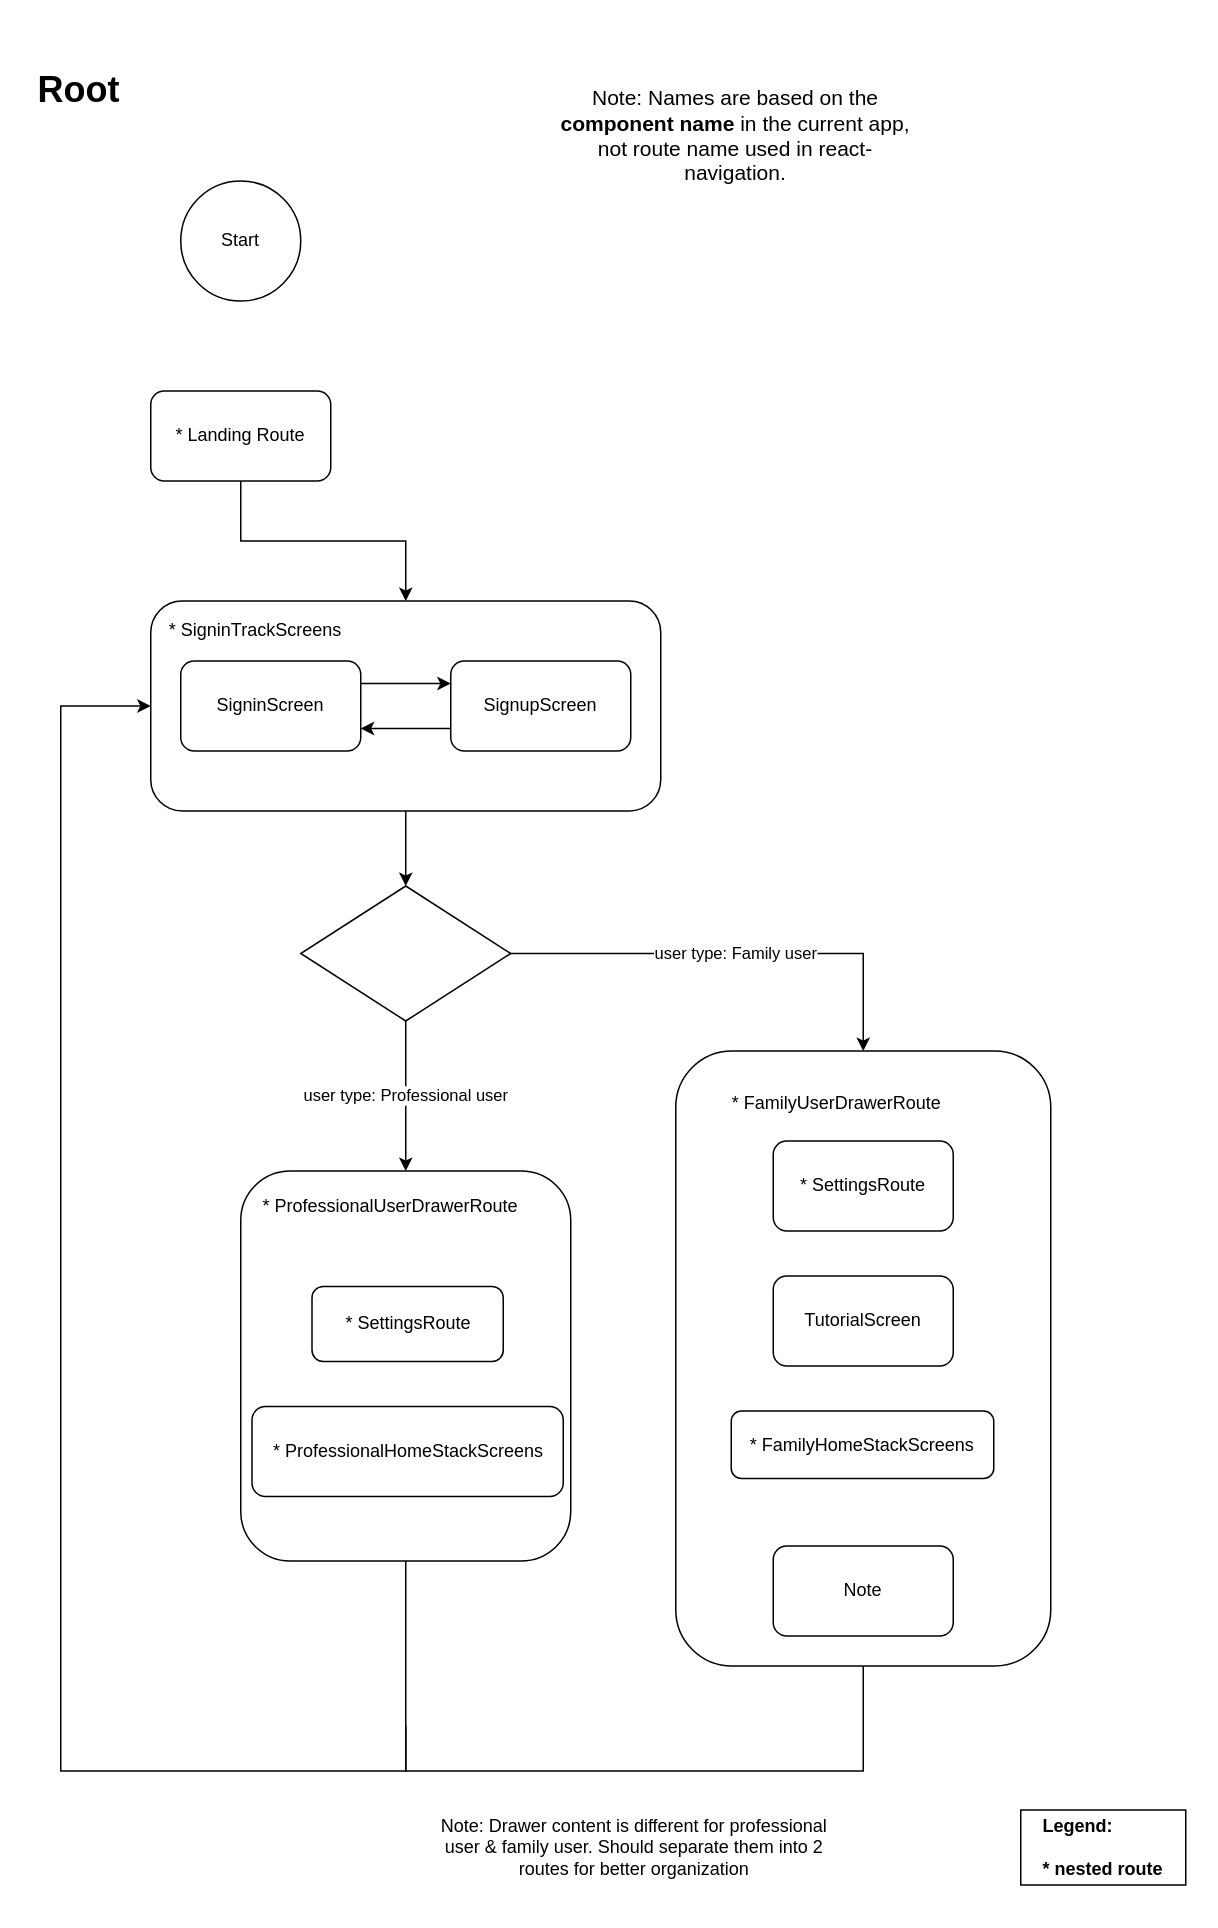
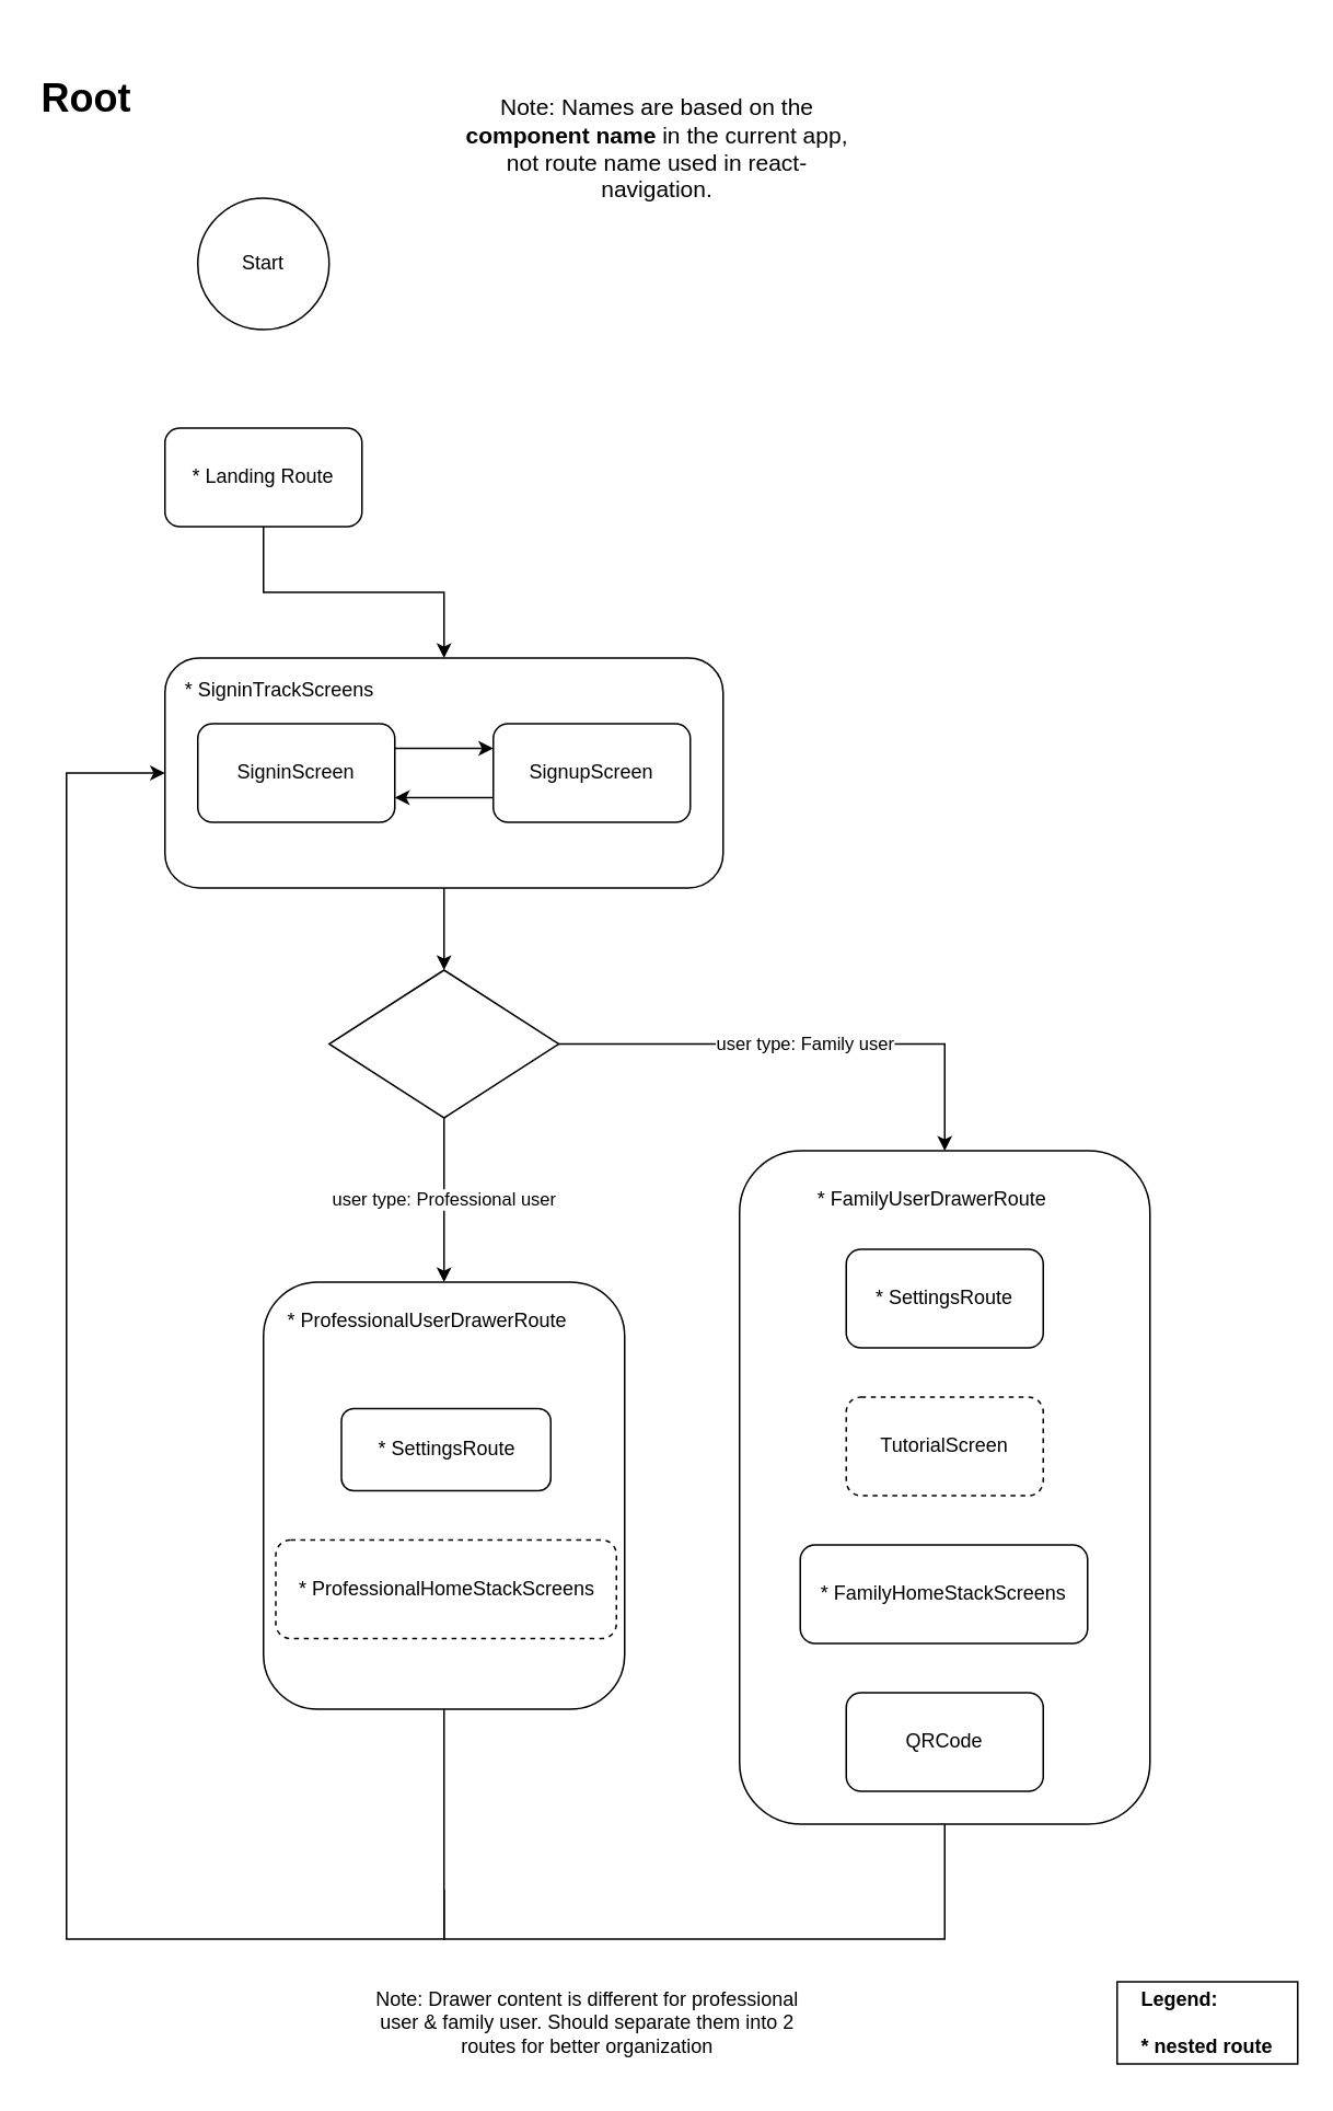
  <mxCell id="0" />
  <mxCell id="1" parent="0" />
  <mxCell id="2" style="edgeStyle=orthogonalEdgeStyle;rounded=0;orthogonalLoop=1;jettySize=auto;html=1;startArrow=none;startFill=0;" parent="1" source="3" target="5" edge="1"><mxGeometry relative="1" as="geometry" /></mxCell>
  <mxCell id="3" value="* Landing Route" style="rounded=1;whiteSpace=wrap;html=1;" parent="1" vertex="1"><mxGeometry x="100" y="260" width="120" height="60" as="geometry" /></mxCell>
  <mxCell id="4" style="edgeStyle=orthogonalEdgeStyle;rounded=0;orthogonalLoop=1;jettySize=auto;html=1;entryX=0.5;entryY=0;entryDx=0;entryDy=0;startArrow=none;startFill=0;" parent="1" source="5" target="8" edge="1"><mxGeometry relative="1" as="geometry" /></mxCell>
  <mxCell id="5" value="" style="rounded=1;whiteSpace=wrap;html=1;" parent="1" vertex="1"><mxGeometry x="100" y="400" width="340" height="140" as="geometry" /></mxCell>
  <mxCell id="6" value="user type: Professional user" style="edgeStyle=orthogonalEdgeStyle;rounded=0;orthogonalLoop=1;jettySize=auto;html=1;startArrow=none;startFill=0;" parent="1" source="8" target="18" edge="1"><mxGeometry relative="1" as="geometry"><Array as="points"><mxPoint x="270" y="710" /><mxPoint x="270" y="710" /></Array></mxGeometry></mxCell>
  <mxCell id="7" value="user type: Family user" style="edgeStyle=orthogonalEdgeStyle;rounded=0;orthogonalLoop=1;jettySize=auto;html=1;startArrow=none;startFill=0;" parent="1" source="8" target="10" edge="1"><mxGeometry relative="1" as="geometry" /></mxCell>
  <mxCell id="8" value="" style="rhombus;whiteSpace=wrap;html=1;" parent="1" vertex="1"><mxGeometry x="200" y="590" width="140" height="90" as="geometry" /></mxCell>
  <mxCell id="9" value="" style="group" parent="1" vertex="1" connectable="0"><mxGeometry x="450" y="700" width="260" height="410" as="geometry" /></mxCell>
  <mxCell id="10" value="" style="rounded=1;whiteSpace=wrap;html=1;" parent="9" vertex="1"><mxGeometry width="250" height="410" as="geometry" /></mxCell>
  <mxCell id="11" value="* SettingsRoute" style="rounded=1;whiteSpace=wrap;html=1;" parent="9" vertex="1"><mxGeometry x="65" y="60" width="120" height="60" as="geometry" /></mxCell>
- <mxCell id="12" value="TutorialScreen" style="rounded=1;whiteSpace=wrap;html=1;" parent="9" vertex="1"><mxGeometry x="65" y="150" width="120" height="60" as="geometry" /></mxCell>
- <mxCell id="13" value="*&amp;nbsp;FamilyHomeStackScreens" style="rounded=1;whiteSpace=wrap;html=1;" parent="9" vertex="1"><mxGeometry x="37" y="240" width="175" height="45" as="geometry" /></mxCell>
- <mxCell id="14" value="* FamilyUserDrawerRoute" style="text;html=1;strokeColor=none;fillColor=none;align=center;verticalAlign=middle;whiteSpace=wrap;rounded=0;" parent="9" vertex="1"><mxGeometry x="10" y="25" width="195" height="20" as="geometry" /></mxCell>
- <mxCell id="15" value="Note" style="rounded=1;whiteSpace=wrap;html=1;" parent="9" vertex="1"><mxGeometry x="65" y="330" width="120" height="60" as="geometry" /></mxCell>
- <mxCell id="16" value="Note: Drawer content is different for professional user &amp;amp; family user. Should separate them into 2 routes for better organization" style="text;html=1;strokeColor=none;fillColor=none;align=center;verticalAlign=middle;whiteSpace=wrap;rounded=0;" parent="1" vertex="1"><mxGeometry x="290" y="1199" width="265" height="64" as="geometry" /></mxCell>
+ <mxCell id="12" value="TutorialScreen" style="rounded=1;whiteSpace=wrap;html=1;dashed=1;" parent="9" vertex="1"><mxGeometry x="65" y="150" width="120" height="60" as="geometry" /></mxCell>
+ <mxCell id="13" value="*&amp;nbsp;FamilyHomeStackScreens" style="rounded=1;whiteSpace=wrap;html=1;" parent="9" vertex="1"><mxGeometry x="37" y="240" width="175" height="60" as="geometry" /></mxCell>
+ <mxCell id="14" value="* FamilyUserDrawerRoute" style="text;html=1;strokeColor=none;fillColor=none;align=center;verticalAlign=middle;whiteSpace=wrap;rounded=0;" parent="9" vertex="1"><mxGeometry x="20" y="20" width="195" height="20" as="geometry" /></mxCell>
+ <mxCell id="15" value="QRCode" style="rounded=1;whiteSpace=wrap;html=1;" parent="9" vertex="1"><mxGeometry x="65" y="330" width="120" height="60" as="geometry" /></mxCell>
+ <mxCell id="16" value="Note: Drawer content is different for professional user &amp;amp; family user. Should separate them into 2 routes for better organization" style="text;html=1;strokeColor=none;fillColor=none;align=center;verticalAlign=middle;whiteSpace=wrap;rounded=0;" parent="1" vertex="1"><mxGeometry x="225" y="1199" width="265" height="64" as="geometry" /></mxCell>
  <mxCell id="17" value="" style="group" parent="1" vertex="1" connectable="0"><mxGeometry x="160" y="780" width="240" height="260" as="geometry" /></mxCell>
  <mxCell id="18" value="" style="rounded=1;whiteSpace=wrap;html=1;" parent="17" vertex="1"><mxGeometry width="220" height="260" as="geometry" /></mxCell>
  <mxCell id="19" value="* SettingsRoute" style="rounded=1;whiteSpace=wrap;html=1;" parent="17" vertex="1"><mxGeometry x="47.5" y="77" width="127.5" height="50" as="geometry" /></mxCell>
  <mxCell id="20" value="* ProfessionalUserDrawerRoute" style="text;html=1;strokeColor=none;fillColor=none;align=center;verticalAlign=middle;whiteSpace=wrap;rounded=0;" parent="17" vertex="1"><mxGeometry x="5" y="15" width="190" height="17.06" as="geometry" /></mxCell>
- <mxCell id="21" value="* ProfessionalHomeStackScreens" style="rounded=1;whiteSpace=wrap;html=1;" parent="17" vertex="1"><mxGeometry x="7.5" y="157" width="207.5" height="60" as="geometry" /></mxCell>
+ <mxCell id="21" value="* ProfessionalHomeStackScreens" style="rounded=1;whiteSpace=wrap;html=1;dashed=1;" parent="17" vertex="1"><mxGeometry x="7.5" y="157" width="207.5" height="60" as="geometry" /></mxCell>
  <mxCell id="22" value="&lt;h1&gt;Root&lt;/h1&gt;" style="text;html=1;strokeColor=none;fillColor=none;spacing=5;spacingTop=-20;whiteSpace=wrap;overflow=hidden;rounded=0;" parent="1" vertex="1"><mxGeometry x="20" y="40" width="110" height="40" as="geometry" /></mxCell>
  <mxCell id="23" value="Start" style="ellipse;whiteSpace=wrap;html=1;aspect=fixed;" parent="1" vertex="1"><mxGeometry x="120" y="120" width="80" height="80" as="geometry" /></mxCell>
  <mxCell id="24" style="edgeStyle=orthogonalEdgeStyle;rounded=0;orthogonalLoop=1;jettySize=auto;html=1;entryX=0;entryY=0.5;entryDx=0;entryDy=0;startArrow=none;startFill=0;" parent="1" source="18" target="5" edge="1"><mxGeometry relative="1" as="geometry"><Array as="points"><mxPoint x="270" y="1180" /><mxPoint x="40" y="1180" /><mxPoint x="40" y="470" /></Array></mxGeometry></mxCell>
  <mxCell id="25" style="edgeStyle=orthogonalEdgeStyle;rounded=0;orthogonalLoop=1;jettySize=auto;html=1;startArrow=none;startFill=0;endArrow=none;endFill=0;" parent="1" source="10" edge="1"><mxGeometry relative="1" as="geometry"><mxPoint x="270" y="1150" as="targetPoint" /><Array as="points"><mxPoint x="575" y="1180" /><mxPoint x="270" y="1180" /></Array></mxGeometry></mxCell>
  <mxCell id="26" value="" style="group" parent="1" vertex="1" connectable="0"><mxGeometry x="680" y="1206" width="110" height="50" as="geometry" /></mxCell>
  <mxCell id="27" value="" style="rounded=0;whiteSpace=wrap;html=1;" parent="26" vertex="1"><mxGeometry width="110" height="50" as="geometry" /></mxCell>
  <mxCell id="28" value="&lt;div style=&quot;text-align: left&quot;&gt;&lt;b&gt;Legend:&lt;/b&gt;&lt;/div&gt;&lt;div style=&quot;text-align: left&quot;&gt;&lt;b&gt;&lt;br&gt;&lt;/b&gt;&lt;/div&gt;&lt;b&gt;* nested route&lt;/b&gt;" style="text;html=1;strokeColor=none;fillColor=none;align=center;verticalAlign=middle;whiteSpace=wrap;rounded=0;" parent="26" vertex="1"><mxGeometry width="110" height="50" as="geometry" /></mxCell>
  <mxCell id="29" value="* SigninTrackScreens" style="text;html=1;strokeColor=none;fillColor=none;align=center;verticalAlign=middle;whiteSpace=wrap;rounded=0;" parent="1" vertex="1"><mxGeometry x="70" y="410" width="200" height="20" as="geometry" /></mxCell>
  <mxCell id="30" style="edgeStyle=orthogonalEdgeStyle;rounded=0;orthogonalLoop=1;jettySize=auto;html=1;exitX=1;exitY=0.25;exitDx=0;exitDy=0;entryX=0;entryY=0.25;entryDx=0;entryDy=0;" parent="1" source="31" target="33" edge="1"><mxGeometry relative="1" as="geometry" /></mxCell>
  <mxCell id="31" value="SigninScreen" style="rounded=1;whiteSpace=wrap;html=1;" parent="1" vertex="1"><mxGeometry x="120" y="440" width="120" height="60" as="geometry" /></mxCell>
  <mxCell id="32" style="edgeStyle=orthogonalEdgeStyle;rounded=0;orthogonalLoop=1;jettySize=auto;html=1;exitX=0;exitY=0.75;exitDx=0;exitDy=0;entryX=1;entryY=0.75;entryDx=0;entryDy=0;" parent="1" source="33" target="31" edge="1"><mxGeometry relative="1" as="geometry" /></mxCell>
  <mxCell id="33" value="SignupScreen" style="rounded=1;whiteSpace=wrap;html=1;" parent="1" vertex="1"><mxGeometry x="300" y="440" width="120" height="60" as="geometry" /></mxCell>
- <mxCell id="34" value="&lt;font style=&quot;font-size: 14px&quot;&gt;Note: Names are based on the &lt;b&gt;component name &lt;/b&gt;in the current app, not route name used in react-navigation.&lt;/font&gt;" style="text;html=1;strokeColor=none;fillColor=none;align=center;verticalAlign=middle;whiteSpace=wrap;rounded=0;" parent="1" vertex="1"><mxGeometry x="370" y="20" width="240" height="140" as="geometry" /></mxCell>
+ <mxCell id="34" value="&lt;font style=&quot;font-size: 14px&quot;&gt;Note: Names are based on the &lt;b&gt;component name &lt;/b&gt;in the current app, not route name used in react-navigation.&lt;/font&gt;" style="text;html=1;strokeColor=none;fillColor=none;align=center;verticalAlign=middle;whiteSpace=wrap;rounded=0;" parent="1" vertex="1"><mxGeometry x="280" y="20" width="240" height="140" as="geometry" /></mxCell>
